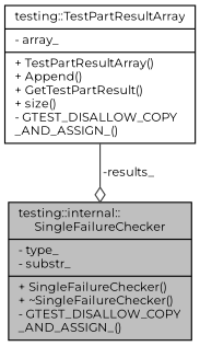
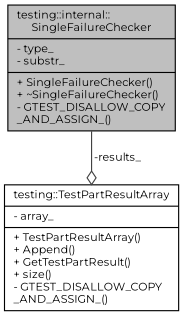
  digraph {
    fontname=Montserrat
    node [color=black fontname=Montserrat fontsize=10 shape=record style=filled]
    n1 [fillcolor=grey75 fontcolor=black height=0.2 label="{testing::internal::\lSingleFailureChecker\n|- type_\l- substr_\l|+ SingleFailureChecker()\l+ ~SingleFailureChecker()\l- GTEST_DISALLOW_COPY\l_AND_ASSIGN_()\l}" width=0.4]
    n2 [fillcolor=white height=0.2 label="{testing::TestPartResultArray\n|- array_\l|+ TestPartResultArray()\l+ Append()\l+ GetTestPartResult()\l+ size()\l- GTEST_DISALLOW_COPY\l_AND_ASSIGN_()\l}" width=0.4]
-   n2 -> n1 [arrowhead=odiamond color=grey25 fontname=Montserrat fontsize=10 label=" -results_" labelfontname=Helvetica labelfontsize=10 style=solid]
+   n1 -> n2 [arrowhead=odiamond color=grey25 fontname=Montserrat fontsize=10 label=" -results_" labelfontname=Helvetica labelfontsize=10 style=solid]
  }
